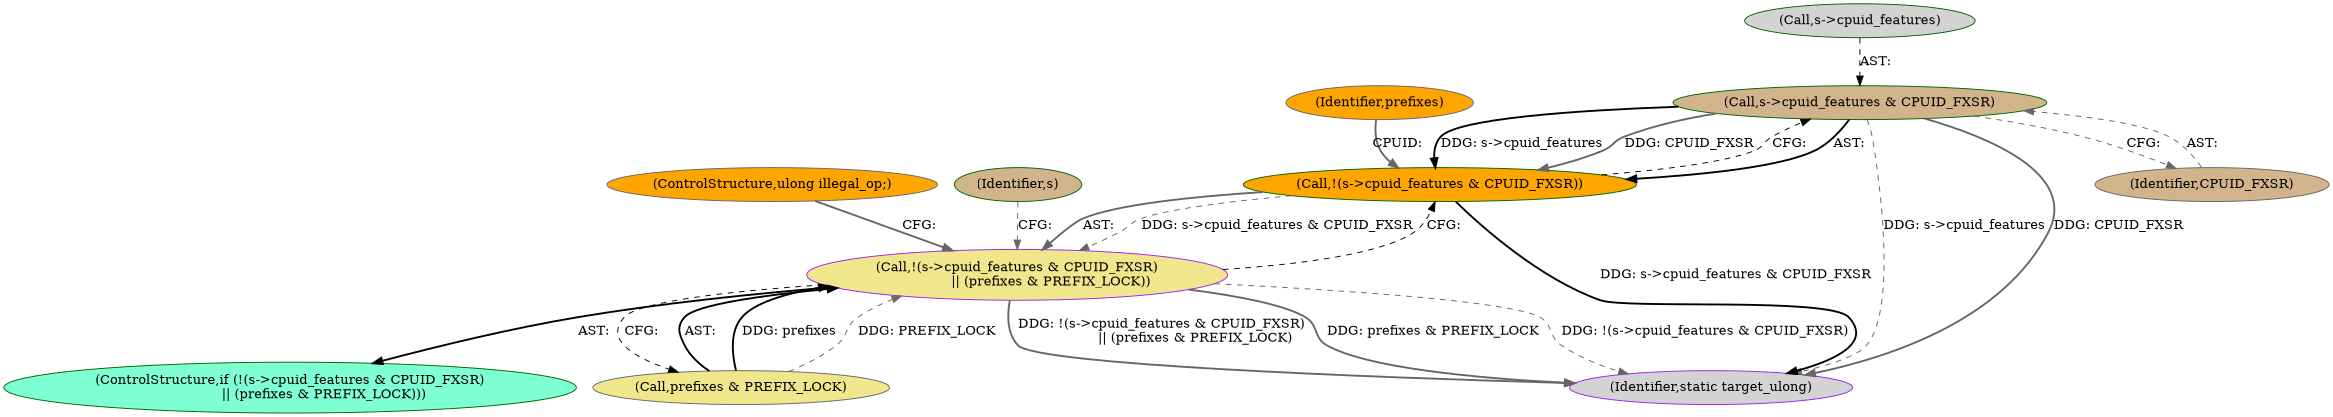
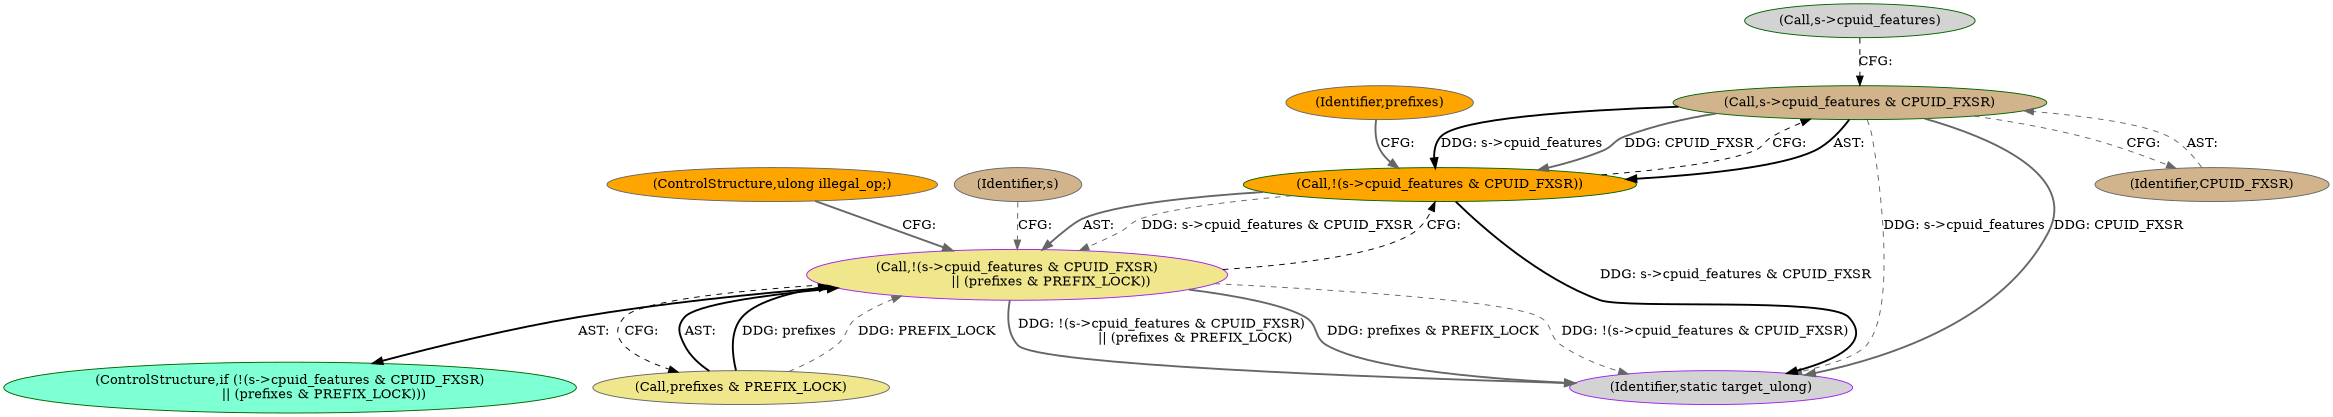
  digraph {
    node [color=gray40 fillcolor=tan style=filled]
    edge [color=gray40 style=bold]
    n1 [color=darkgreen label="(Call,s->cpuid_features & CPUID_FXSR)"]
    n2 [color=darkgreen fillcolor=orange label="(Call,!(s->cpuid_features & CPUID_FXSR))"]
    n3 [color=purple fillcolor=lightgrey label="(Identifier,static target_ulong)"]
    n4 [label="(Identifier,CPUID_FXSR)"]
    n5 [color=purple fillcolor=khaki label="(Call,!(s->cpuid_features & CPUID_FXSR)\n                || (prefixes & PREFIX_LOCK))"]
    n6 [color=darkgreen fillcolor=aquamarine label="(ControlStructure,if (!(s->cpuid_features & CPUID_FXSR)\n                || (prefixes & PREFIX_LOCK)))"]
    n7 [fillcolor=khaki label="(Call,prefixes & PREFIX_LOCK)"]
    n8 [fillcolor=orange label="(ControlStructure,ulong illegal_op;)"]
    n9 [fillcolor=orange label="(Identifier,prefixes)"]
-   n10 [color=darkgreen label="(Identifier,s)"]
+   n10 [label="(Identifier,s)"]
    n11 [color=darkgreen fillcolor=lightgrey label="(Call,s->cpuid_features)"]
    n1 -> n2 [color=black label="AST: "]
    n1 -> n2 [color=black label="DDG: s->cpuid_features"]
    n1 -> n2 [label="DDG: CPUID_FXSR"]
    n1 -> n3 [label="DDG: s->cpuid_features" style=dashed]
    n1 -> n3 [label="DDG: CPUID_FXSR"]
    n1 -> n4 [label="CFG: " style=dashed]
    n2 -> n1 [color=black label="CFG: " style=dashed]
    n2 -> n3 [color=black label="DDG: s->cpuid_features & CPUID_FXSR"]
    n2 -> n5 [label="AST: "]
    n2 -> n5 [label="DDG: s->cpuid_features & CPUID_FXSR" style=dashed]
    n4 -> n1 [label="AST: " style=dashed]
    n5 -> n2 [color=black label="CFG: " style=dashed]
    n5 -> n3 [label="DDG: !(s->cpuid_features & CPUID_FXSR)\n                || (prefixes & PREFIX_LOCK)"]
    n5 -> n3 [label="DDG: prefixes & PREFIX_LOCK"]
    n5 -> n3 [label="DDG: !(s->cpuid_features & CPUID_FXSR)" style=dashed]
    n5 -> n6 [color=black label="AST: "]
    n5 -> n7 [color=black label="CFG: " style=dashed]
    n7 -> n5 [color=black label="AST: "]
    n7 -> n5 [color=black label="DDG: prefixes"]
    n7 -> n5 [label="DDG: PREFIX_LOCK" style=dashed]
    n8 -> n5 [label="CFG: "]
-   n9 -> n2 [label="CPUID: "]
+   n9 -> n2 [label="CFG: "]
    n10 -> n5 [label="CFG: " style=dashed]
-   n11 -> n1 [color=black label="AST: " style=dashed]
+   n11 -> n1 [color=black label="CFG: " style=dashed]
  }
